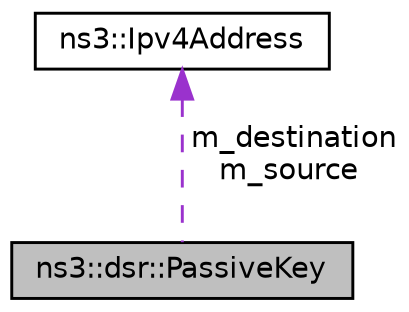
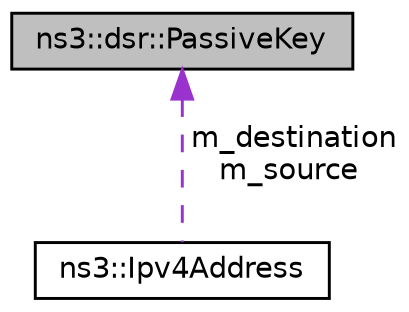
  digraph {
    node [color=black fontname=Helvetica fontsize=10 shape=record style=filled]
    n1 [fillcolor=grey75 fontcolor=black height=0.2 label="ns3::dsr::PassiveKey" width=0.4]
    n2 [fillcolor=white height=0.2 label="ns3::Ipv4Address" width=0.4]
-   n2 -> n1 [color=darkorchid3 dir=back fontname=Helvetica fontsize=10 label=" m_destination\nm_source" labelfontname=Helvetica labelfontsize=10 style=dashed]
+   n1 -> n2 [color=darkorchid3 dir=back fontname=Helvetica fontsize=10 label=" m_destination\nm_source" labelfontname=Helvetica labelfontsize=10 style=dashed]
  }
